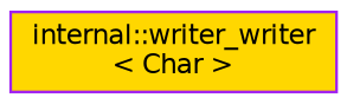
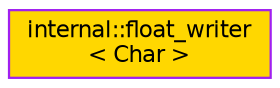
  digraph {
    rankdir=TB
-   n1 [color=purple fillcolor=gold fontname=Helvetica fontsize=10 height=0.2 label="internal::writer_writer\l\< Char \>" shape=record style=filled width=0.4]
+   n1 [color=purple fillcolor=gold fontname=Helvetica fontsize=10 height=0.2 label="internal::float_writer\l\< Char \>" shape=record style=filled width=0.4]
  }
